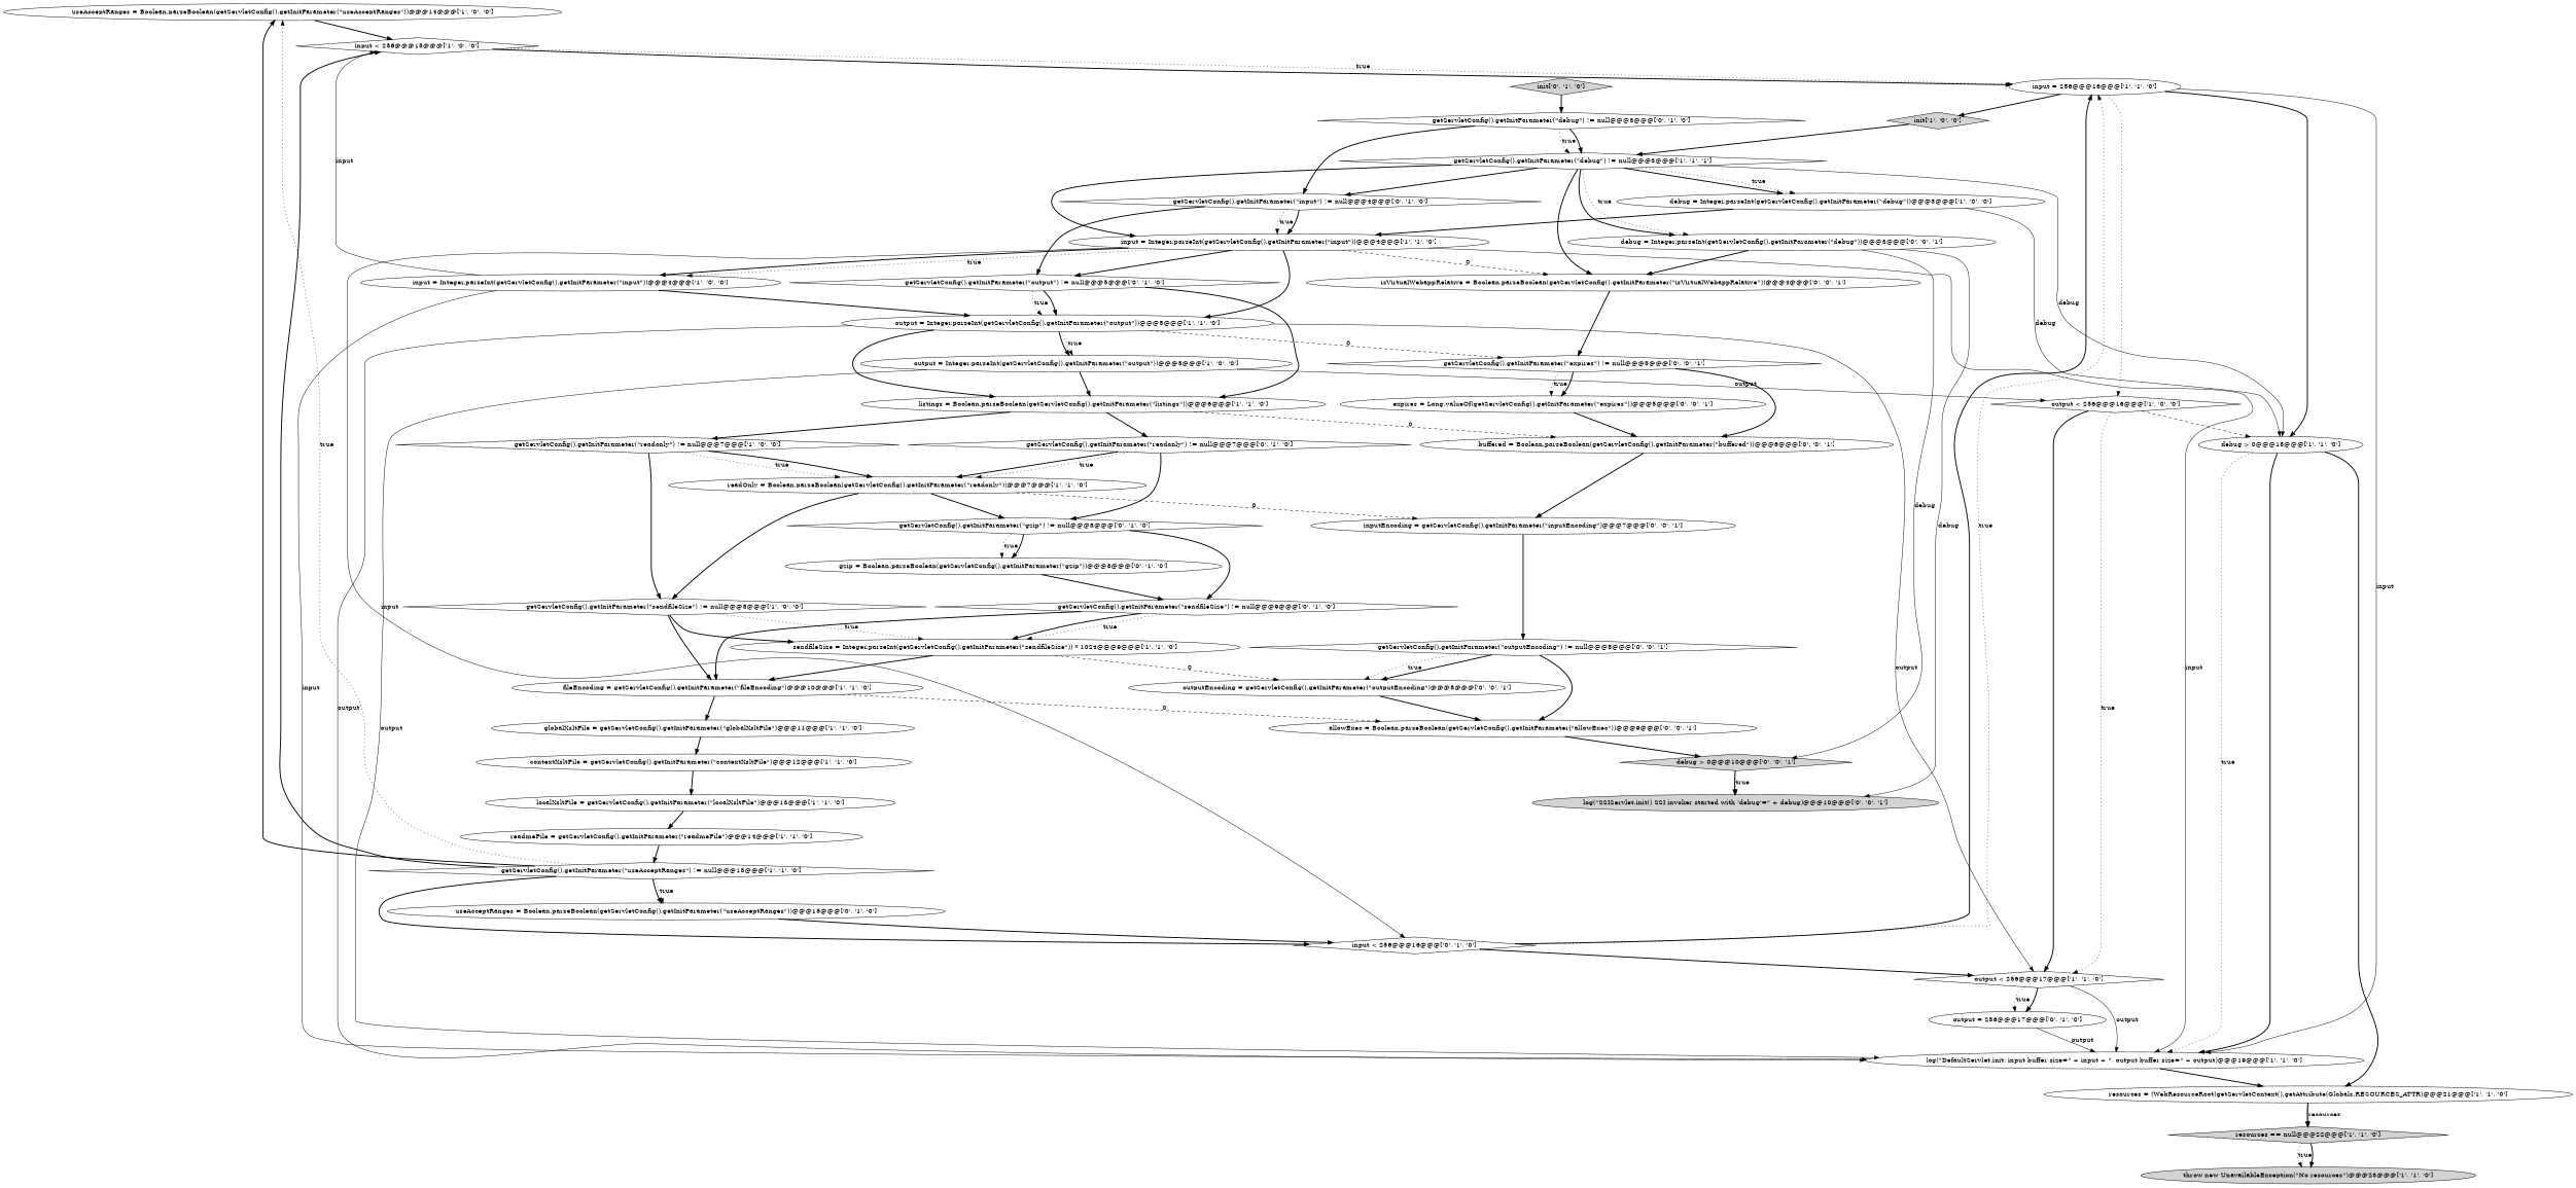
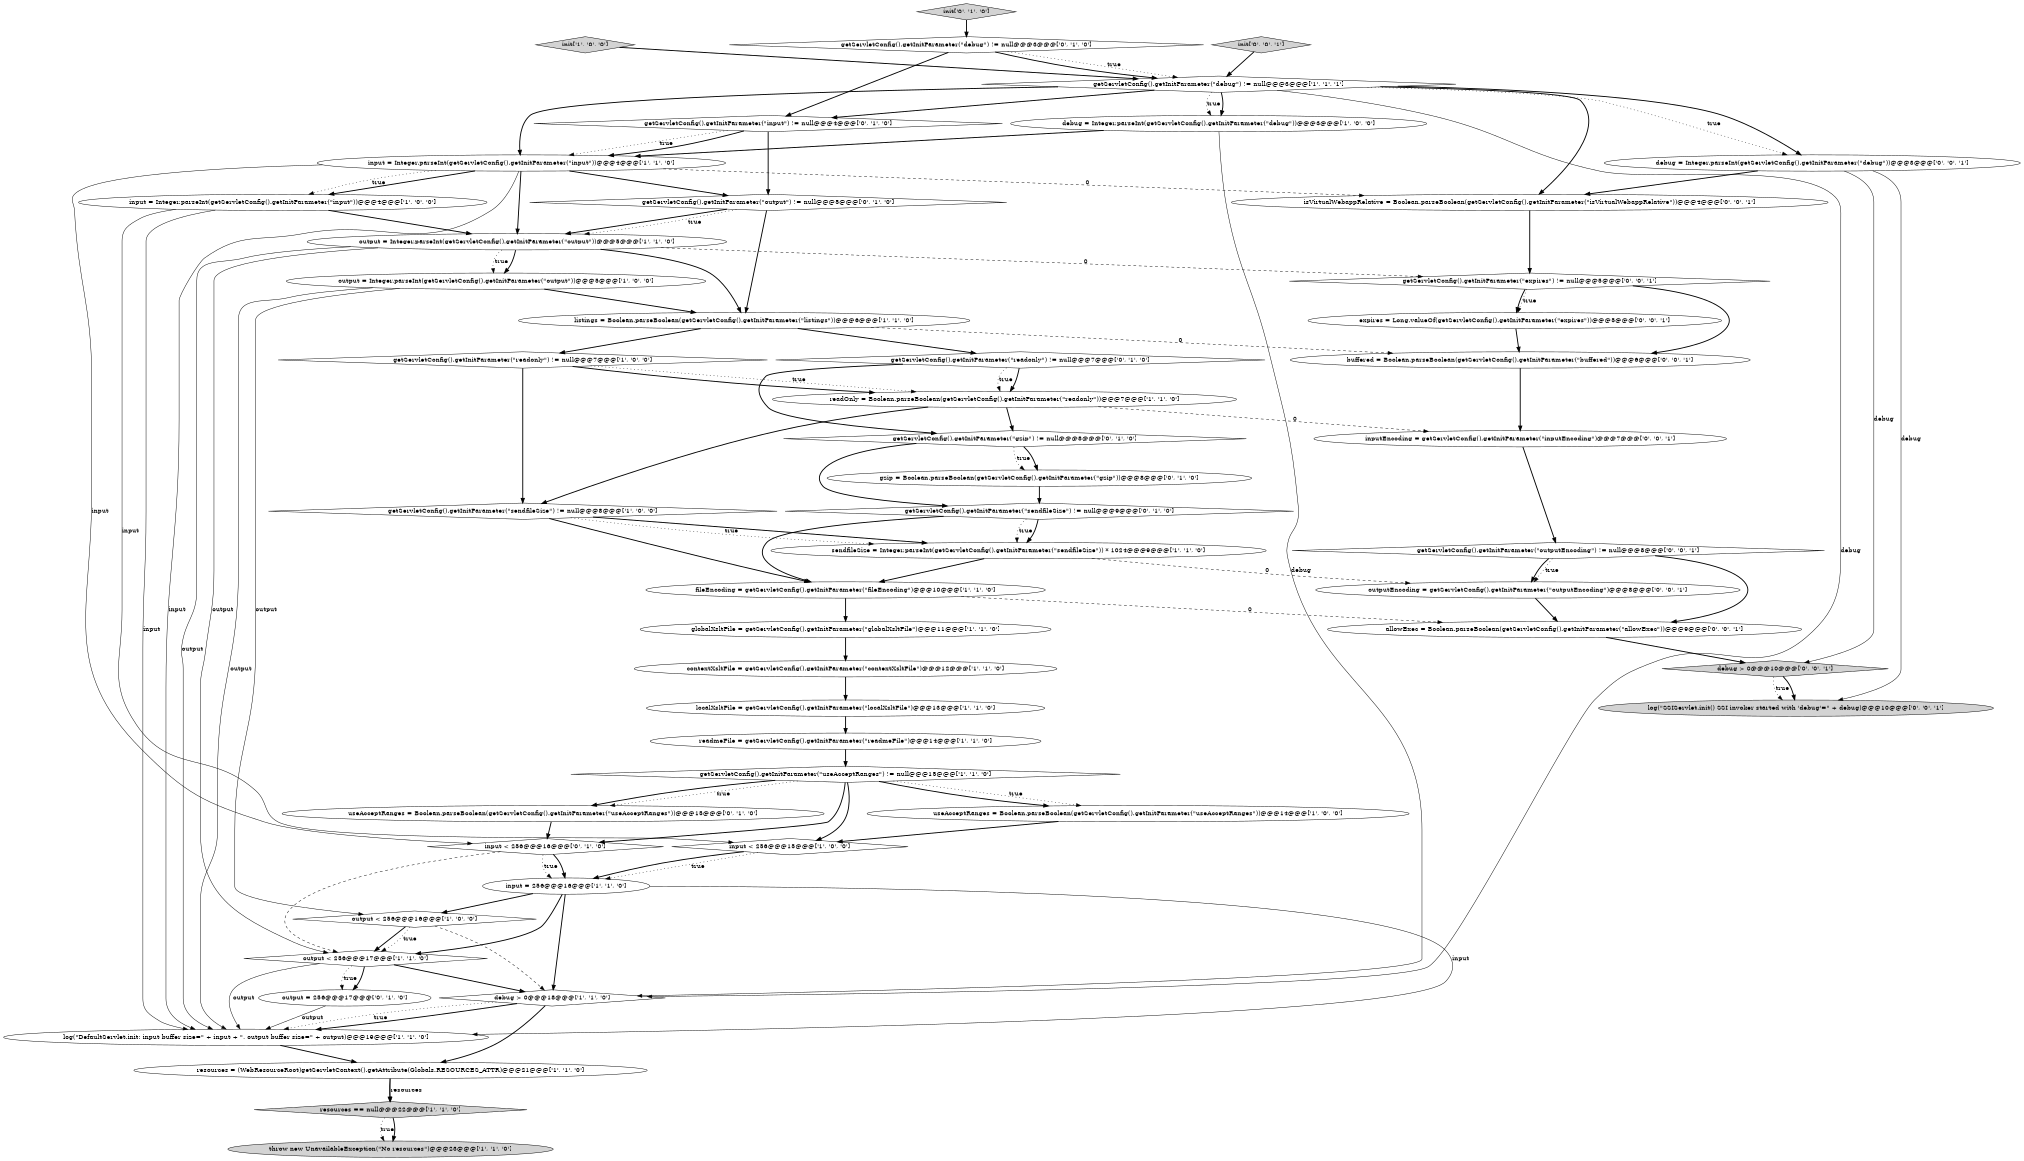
  digraph {
    node [fillcolor=white shape=ellipse style=filled]
    edge [style=bold]
    n1 [label="useAcceptRanges = Boolean.parseBoolean(getServletConfig().getInitParameter(\"useAcceptRanges\"))@@@14@@@['1', '0', '0']"]
    n2 [label="input < 256@@@15@@@['1', '0', '0']" shape=diamond]
    n3 [label="input = 256@@@16@@@['1', '1', '0']"]
    n4 [fillcolor=lightgray label="debug > 0@@@10@@@['0', '0', '1']" shape=diamond]
    n5 [fillcolor=lightgray label="log(\"SSIServlet.init() SSI invoker started with 'debug'=\" + debug)@@@10@@@['0', '0', '1']"]
    n6 [label="getServletConfig().getInitParameter(\"output\") != null@@@5@@@['0', '1', '0']" shape=diamond]
    n7 [label="listings = Boolean.parseBoolean(getServletConfig().getInitParameter(\"listings\"))@@@6@@@['1', '1', '0']"]
    n8 [label="output = Integer.parseInt(getServletConfig().getInitParameter(\"output\"))@@@5@@@['1', '1', '0']"]
    n9 [label="getServletConfig().getInitParameter(\"readonly\") != null@@@7@@@['0', '1', '0']" shape=diamond]
    n10 [label="getServletConfig().getInitParameter(\"readonly\") != null@@@7@@@['1', '0', '0']" shape=diamond]
    n11 [label="buffered = Boolean.parseBoolean(getServletConfig().getInitParameter(\"buffered\"))@@@6@@@['0', '0', '1']"]
    n12 [label="log(\"DefaultServlet.init: input buffer size=\" + input + \", output buffer size=\" + output)@@@19@@@['1', '1', '0']"]
    n13 [label="output < 256@@@17@@@['1', '1', '0']" shape=diamond]
    n14 [label="getServletConfig().getInitParameter(\"expires\") != null@@@5@@@['0', '0', '1']" shape=diamond]
    n15 [label="output = Integer.parseInt(getServletConfig().getInitParameter(\"output\"))@@@5@@@['1', '0', '0']"]
    n16 [label="resources = (WebResourceRoot)getServletContext().getAttribute(Globals.RESOURCES_ATTR)@@@21@@@['1', '1', '0']"]
    n17 [fillcolor=lightgray label="resources == null@@@22@@@['1', '1', '0']" shape=diamond]
    n18 [label="readOnly = Boolean.parseBoolean(getServletConfig().getInitParameter(\"readonly\"))@@@7@@@['1', '1', '0']"]
    n19 [label="getServletConfig().getInitParameter(\"gzip\") != null@@@8@@@['0', '1', '0']" shape=diamond]
    n20 [label="getServletConfig().getInitParameter(\"sendfileSize\") != null@@@8@@@['1', '0', '0']" shape=diamond]
    n21 [label="inputEncoding = getServletConfig().getInitParameter(\"inputEncoding\")@@@7@@@['0', '0', '1']"]
    n22 [label="output = 256@@@17@@@['0', '1', '0']"]
-   n23 [label="debug > 0@@@18@@@['1', '1', '0']"]
+   n23 [label="debug > 0@@@18@@@['1', '1', '0']" shape=diamond]
    n24 [fillcolor=lightgray label="throw new UnavailableException(\"No resources\")@@@23@@@['1', '1', '0']"]
    n25 [label="localXsltFile = getServletConfig().getInitParameter(\"localXsltFile\")@@@13@@@['1', '1', '0']"]
    n26 [label="readmeFile = getServletConfig().getInitParameter(\"readmeFile\")@@@14@@@['1', '1', '0']"]
    n27 [label="getServletConfig().getInitParameter(\"useAcceptRanges\") != null@@@15@@@['1', '1', '0']" shape=diamond]
    n28 [label="getServletConfig().getInitParameter(\"outputEncoding\") != null@@@8@@@['0', '0', '1']" shape=diamond]
    n29 [label="outputEncoding = getServletConfig().getInitParameter(\"outputEncoding\")@@@8@@@['0', '0', '1']"]
    n30 [label="allowExec = Boolean.parseBoolean(getServletConfig().getInitParameter(\"allowExec\"))@@@9@@@['0', '0', '1']"]
+   n31 [fillcolor=lightgray label="init['0', '0', '1']" shape=diamond]
    n32 [label="getServletConfig().getInitParameter(\"debug\") != null@@@3@@@['1', '1', '1']" shape=diamond]
    n33 [label="getServletConfig().getInitParameter(\"input\") != null@@@4@@@['0', '1', '0']" shape=diamond]
    n34 [label="input = Integer.parseInt(getServletConfig().getInitParameter(\"input\"))@@@4@@@['1', '1', '0']"]
    n35 [label="isVirtualWebappRelative = Boolean.parseBoolean(getServletConfig().getInitParameter(\"isVirtualWebappRelative\"))@@@4@@@['0', '0', '1']"]
    n36 [label="debug = Integer.parseInt(getServletConfig().getInitParameter(\"debug\"))@@@3@@@['0', '0', '1']"]
    n37 [label="debug = Integer.parseInt(getServletConfig().getInitParameter(\"debug\"))@@@3@@@['1', '0', '0']"]
    n38 [label="gzip = Boolean.parseBoolean(getServletConfig().getInitParameter(\"gzip\"))@@@8@@@['0', '1', '0']"]
    n39 [label="getServletConfig().getInitParameter(\"sendfileSize\") != null@@@9@@@['0', '1', '0']" shape=diamond]
    n40 [label="sendfileSize = Integer.parseInt(getServletConfig().getInitParameter(\"sendfileSize\")) * 1024@@@9@@@['1', '1', '0']"]
    n41 [label="fileEncoding = getServletConfig().getInitParameter(\"fileEncoding\")@@@10@@@['1', '1', '0']"]
    n42 [label="input < 256@@@16@@@['0', '1', '0']" shape=diamond]
    n43 [label="input = Integer.parseInt(getServletConfig().getInitParameter(\"input\"))@@@4@@@['1', '0', '0']"]
    n44 [label="output < 256@@@16@@@['1', '0', '0']" shape=diamond]
    n45 [fillcolor=lightgray label="init['1', '0', '0']" shape=diamond]
    n46 [label="globalXsltFile = getServletConfig().getInitParameter(\"globalXsltFile\")@@@11@@@['1', '1', '0']"]
    n47 [label="expires = Long.valueOf(getServletConfig().getInitParameter(\"expires\"))@@@5@@@['0', '0', '1']"]
    n48 [label="contextXsltFile = getServletConfig().getInitParameter(\"contextXsltFile\")@@@12@@@['1', '1', '0']"]
    n49 [label="useAcceptRanges = Boolean.parseBoolean(getServletConfig().getInitParameter(\"useAcceptRanges\"))@@@15@@@['0', '1', '0']"]
    n50 [fillcolor=lightgray label="init['0', '1', '0']" shape=diamond]
    n51 [label="getServletConfig().getInitParameter(\"debug\") != null@@@3@@@['0', '1', '0']" shape=diamond]
    n1 -> n2
    n2 -> n3 [label=true style=dotted]
    n2 -> n3
    n3 -> n12 [label=input style=solid]
-   n3 -> n45
+   n3 -> n13
    n3 -> n23
-   n3 -> n44 [style=dotted]
+   n3 -> n44
    n4 -> n5 [label=true style=dotted]
    n4 -> n5
    n6 -> n7
    n6 -> n8
    n6 -> n8 [label=true style=dotted]
    n7 -> n9
    n7 -> n10
    n7 -> n11 [label=0 style=dashed]
    n8 -> n7
    n8 -> n12 [label=output style=solid]
    n8 -> n13 [label=output style=solid]
    n8 -> n14 [label=0 style=dashed]
    n8 -> n15
    n8 -> n15 [label=true style=dotted]
    n9 -> n18
    n9 -> n18 [label=true style=dotted]
    n9 -> n19
    n10 -> n18 [label=true style=dotted]
    n10 -> n18
    n10 -> n20
    n11 -> n21
    n12 -> n16
    n13 -> n12 [label=output style=solid]
    n13 -> n22
    n13 -> n22 [label=true style=dotted]
+   n13 -> n23
    n14 -> n11
    n14 -> n47 [label=true style=dotted]
    n14 -> n47
    n15 -> n7
    n15 -> n12 [label=output style=solid]
    n15 -> n44 [label=output style=solid]
    n16 -> n17
    n16 -> n17 [label=resources style=solid]
    n17 -> n24 [label=true style=dotted]
    n17 -> n24
    n18 -> n19
    n18 -> n20
    n18 -> n21 [label=0 style=dashed]
    n19 -> n38 [label=true style=dotted]
    n19 -> n38
    n19 -> n39
    n20 -> n40
    n20 -> n40 [label=true style=dotted]
    n20 -> n41
    n21 -> n28
    n22 -> n12 [label=output style=solid]
    n23 -> n12
    n23 -> n12 [label=true style=dotted]
    n23 -> n16
    n25 -> n26
    n26 -> n27
    n27 -> n1 [label=true style=dotted]
    n27 -> n1
    n27 -> n2
    n27 -> n42
    n27 -> n49
    n27 -> n49 [label=true style=dotted]
    n28 -> n29
    n28 -> n29 [label=true style=dotted]
    n28 -> n30
    n29 -> n30
    n30 -> n4
+   n31 -> n32
    n32 -> n23 [label=debug style=solid]
    n32 -> n33
    n32 -> n34
    n32 -> n35
    n32 -> n36 [label=true style=dotted]
    n32 -> n36
    n32 -> n37
    n32 -> n37 [label=true style=dotted]
    n33 -> n6
    n33 -> n34 [label=true style=dotted]
    n33 -> n34
    n34 -> n6
    n34 -> n8
    n34 -> n12 [label=input style=solid]
    n34 -> n35 [label=0 style=dashed]
    n34 -> n42 [label=input style=solid]
    n34 -> n43
    n34 -> n43 [label=true style=dotted]
    n35 -> n14
    n36 -> n4 [label=debug style=solid]
    n36 -> n5 [label=debug style=solid]
    n36 -> n35
    n37 -> n23 [label=debug style=solid]
    n37 -> n34
    n38 -> n39
    n39 -> n40 [label=true style=dotted]
    n39 -> n40
    n39 -> n41
    n40 -> n29 [label=0 style=dashed]
    n40 -> n41
    n41 -> n30 [label=0 style=dashed]
    n41 -> n46
    n42 -> n3
    n42 -> n3 [label=true style=dotted]
-   n42 -> n13
+   n42 -> n13 [style=dashed]
    n43 -> n2 [label=input style=solid]
    n43 -> n8
    n43 -> n12 [label=input style=solid]
    n44 -> n13
    n44 -> n13 [label=true style=dotted]
    n44 -> n23 [style=dashed]
    n45 -> n32
    n46 -> n48
    n47 -> n11
    n48 -> n25
    n49 -> n42
    n50 -> n51
    n51 -> n32 [label=true style=dotted]
    n51 -> n32
    n51 -> n33
  }
